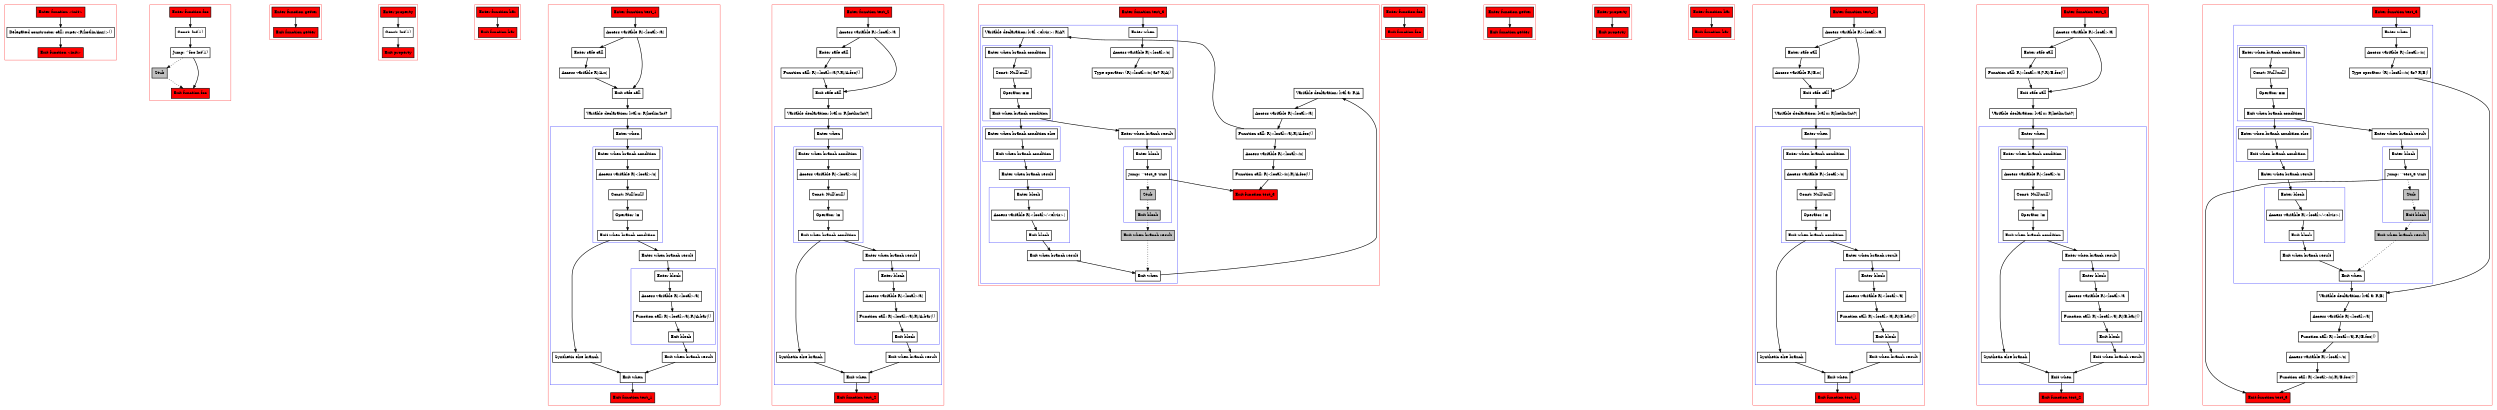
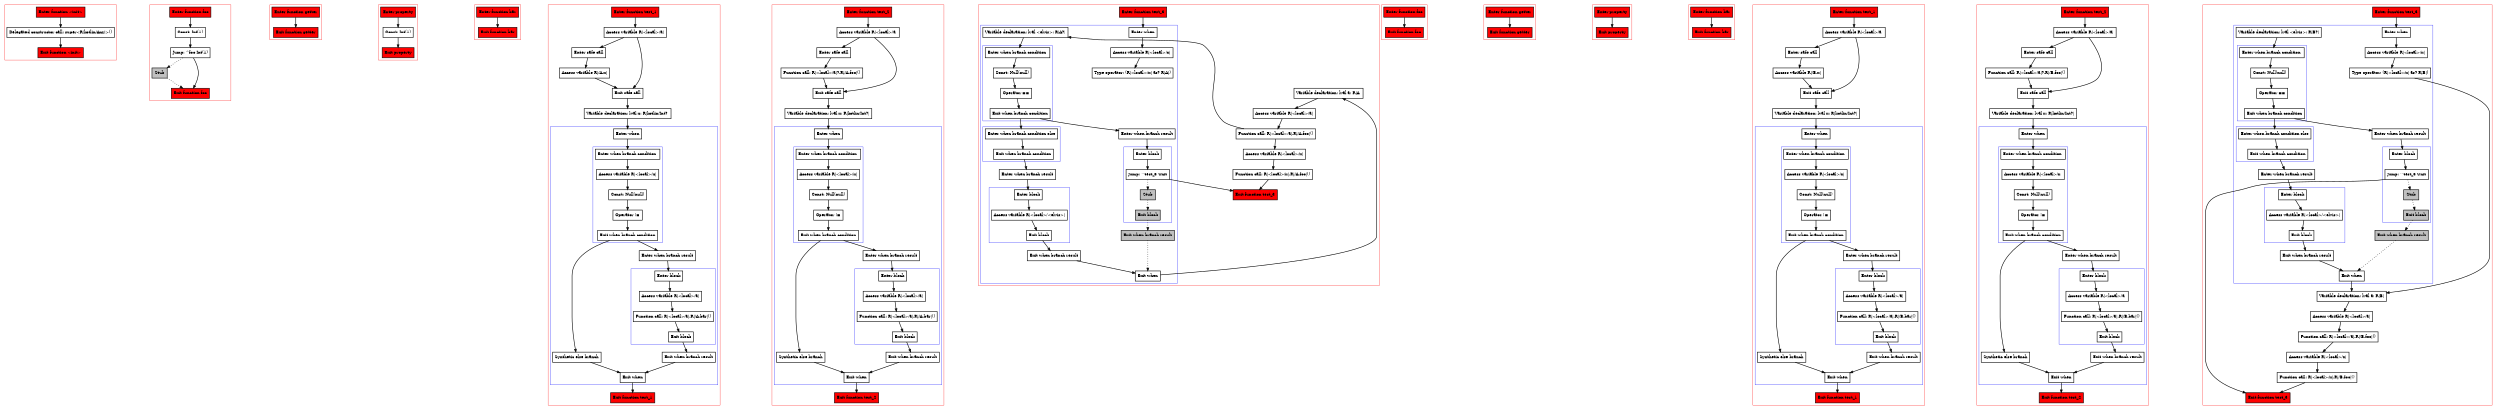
  digraph {
    nodesep=3
    node [penwidth=2 shape=box]
    edge [penwidth=2]
    n1 [fillcolor=red label="Enter function <init>" style=filled]
    n2 [label="Delegated constructor call: super<R|kotlin/Any|>()"]
    n3 [fillcolor=red label="Exit function <init>" style=filled]
    n4 [fillcolor=red label="Enter function foo" style=filled]
    n5 [label="Const: Int(1)"]
    n6 [label="Jump: ^foo Int(1)"]
    n7 [fillcolor=gray label=Stub style=filled]
    n8 [fillcolor=red label="Exit function foo" style=filled]
    n9 [fillcolor=red label="Enter function getter" style=filled]
    n10 [fillcolor=red label="Exit function getter" style=filled]
    n11 [fillcolor=red label="Enter property" style=filled]
    n12 [label="Const: Int(1)"]
    n13 [fillcolor=red label="Exit property" style=filled]
    n14 [fillcolor=red label="Enter function bar" style=filled]
    n15 [fillcolor=red label="Exit function bar" style=filled]
    n16 [label="Enter when branch condition "]
    n17 [label="Access variable R|<local>/x|"]
    n18 [label="Const: Null(null)"]
    n19 [label="Operator !="]
    n20 [label="Exit when branch condition"]
    n21 [label="Enter block"]
    n22 [label="Access variable R|<local>/a|"]
    n23 [label="Function call: R|<local>/a|.R|/A.bar|()"]
    n24 [label="Exit block"]
    n25 [label="Enter when"]
    n26 [label="Synthetic else branch"]
    n27 [label="Enter when branch result"]
    n28 [label="Exit when branch result"]
    n29 [label="Exit when"]
    n30 [fillcolor=red label="Enter function test_1" style=filled]
    n31 [label="Access variable R|<local>/a|"]
    n32 [label="Enter safe call"]
    n33 [label="Access variable R|/A.x|"]
    n34 [label="Exit safe call"]
    n35 [label="Variable declaration: lval x: R|kotlin/Int?|"]
    n36 [fillcolor=red label="Exit function test_1" style=filled]
    n37 [label="Enter when branch condition "]
    n38 [label="Access variable R|<local>/x|"]
    n39 [label="Const: Null(null)"]
    n40 [label="Operator !="]
    n41 [label="Exit when branch condition"]
    n42 [label="Enter block"]
    n43 [label="Access variable R|<local>/a|"]
    n44 [label="Function call: R|<local>/a|.R|/A.bar|()"]
    n45 [label="Exit block"]
    n46 [label="Enter when"]
    n47 [label="Synthetic else branch"]
    n48 [label="Enter when branch result"]
    n49 [label="Exit when branch result"]
    n50 [label="Exit when"]
    n51 [fillcolor=red label="Enter function test_2" style=filled]
    n52 [label="Access variable R|<local>/a|"]
    n53 [label="Enter safe call"]
    n54 [label="Function call: R|<local>/a|?.R|/A.foo|()"]
    n55 [label="Exit safe call"]
    n56 [label="Variable declaration: lval x: R|kotlin/Int?|"]
    n57 [fillcolor=red label="Exit function test_2" style=filled]
    n58 [label="Enter when branch condition "]
    n59 [label="Const: Null(null)"]
    n60 [label="Operator =="]
    n61 [label="Exit when branch condition"]
    n62 [label="Enter when branch condition else"]
    n63 [label="Exit when branch condition"]
    n64 [label="Enter block"]
    n65 [label="Access variable R|<local>/<elvis>|"]
    n66 [label="Exit block"]
    n67 [label="Enter block"]
    n68 [label="Jump: ^test_3 Unit"]
    n69 [fillcolor=gray label=Stub style=filled]
    n70 [fillcolor=gray label="Exit block" style=filled]
    n71 [label="Enter when"]
    n72 [label="Access variable R|<local>/x|"]
    n73 [label="Type operator: (R|<local>/x| as? R|A|)"]
    n74 [label="Variable declaration: lval <elvis>: R|A?|"]
    n75 [label="Enter when branch result"]
    n76 [label="Exit when branch result"]
    n77 [label="Enter when branch result"]
    n78 [fillcolor=gray label="Exit when branch result" style=filled]
    n79 [label="Exit when"]
    n80 [fillcolor=red label="Enter function test_3" style=filled]
    n81 [label="Variable declaration: lval a: R|A|"]
    n82 [label="Access variable R|<local>/a|"]
    n83 [label="Function call: R|<local>/a|.R|/A.foo|()"]
    n84 [label="Access variable R|<local>/x|"]
    n85 [label="Function call: R|<local>/x|.R|/A.foo|()"]
    n86 [fillcolor=red label="Exit function test_3" style=filled]
    n87 [fillcolor=red label="Enter function foo" style=filled]
    n88 [fillcolor=red label="Exit function foo" style=filled]
    n89 [fillcolor=red label="Enter function getter" style=filled]
    n90 [fillcolor=red label="Exit function getter" style=filled]
    n91 [fillcolor=red label="Enter property" style=filled]
    n92 [fillcolor=red label="Exit property" style=filled]
    n93 [fillcolor=red label="Enter function bar" style=filled]
    n94 [fillcolor=red label="Exit function bar" style=filled]
    n95 [label="Enter when branch condition "]
    n96 [label="Access variable R|<local>/x|"]
    n97 [label="Const: Null(null)"]
    n98 [label="Operator !="]
    n99 [label="Exit when branch condition"]
    n100 [label="Enter block"]
    n101 [label="Access variable R|<local>/a|"]
    n102 [label="Function call: R|<local>/a|.R|/B.bar|()"]
    n103 [label="Exit block"]
    n104 [label="Enter when"]
    n105 [label="Synthetic else branch"]
    n106 [label="Enter when branch result"]
    n107 [label="Exit when branch result"]
    n108 [label="Exit when"]
    n109 [fillcolor=red label="Enter function test_1" style=filled]
    n110 [label="Access variable R|<local>/a|"]
    n111 [label="Enter safe call"]
    n112 [label="Access variable R|/B.x|"]
    n113 [label="Exit safe call"]
    n114 [label="Variable declaration: lval x: R|kotlin/Int?|"]
    n115 [fillcolor=red label="Exit function test_1" style=filled]
    n116 [label="Enter when branch condition "]
    n117 [label="Access variable R|<local>/x|"]
    n118 [label="Const: Null(null)"]
    n119 [label="Operator !="]
    n120 [label="Exit when branch condition"]
    n121 [label="Enter block"]
    n122 [label="Access variable R|<local>/a|"]
    n123 [label="Function call: R|<local>/a|.R|/B.bar|()"]
    n124 [label="Exit block"]
    n125 [label="Enter when"]
    n126 [label="Synthetic else branch"]
    n127 [label="Enter when branch result"]
    n128 [label="Exit when branch result"]
    n129 [label="Exit when"]
    n130 [fillcolor=red label="Enter function test_2" style=filled]
    n131 [label="Access variable R|<local>/a|"]
    n132 [label="Enter safe call"]
    n133 [label="Function call: R|<local>/a|?.R|/B.foo|()"]
    n134 [label="Exit safe call"]
    n135 [label="Variable declaration: lval x: R|kotlin/Int?|"]
    n136 [fillcolor=red label="Exit function test_2" style=filled]
    n137 [label="Enter when branch condition "]
    n138 [label="Const: Null(null)"]
    n139 [label="Operator =="]
    n140 [label="Exit when branch condition"]
    n141 [label="Enter when branch condition else"]
    n142 [label="Exit when branch condition"]
    n143 [label="Enter block"]
    n144 [label="Access variable R|<local>/<elvis>|"]
    n145 [label="Exit block"]
    n146 [label="Enter block"]
    n147 [label="Jump: ^test_3 Unit"]
    n148 [fillcolor=gray label=Stub style=filled]
    n149 [fillcolor=gray label="Exit block" style=filled]
    n150 [label="Enter when"]
    n151 [label="Access variable R|<local>/x|"]
    n152 [label="Type operator: (R|<local>/x| as? R|B|)"]
+   n153 [label="Variable declaration: lval <elvis>: R|B?|"]
    n154 [label="Enter when branch result"]
    n155 [label="Exit when branch result"]
    n156 [label="Enter when branch result"]
    n157 [fillcolor=gray label="Exit when branch result" style=filled]
    n158 [label="Exit when"]
    n159 [fillcolor=red label="Enter function test_3" style=filled]
    n160 [label="Variable declaration: lval a: R|B|"]
    n161 [label="Access variable R|<local>/a|"]
    n162 [label="Function call: R|<local>/a|.R|/B.foo|()"]
    n163 [label="Access variable R|<local>/x|"]
    n164 [label="Function call: R|<local>/x|.R|/B.foo|()"]
    n165 [fillcolor=red label="Exit function test_3" style=filled]
    subgraph cluster_1 {
      color=red
      n1
      n2
      n3
    }
    subgraph cluster_2 {
      color=red
      n4
      n5
      n6
      n7
      n8
    }
    subgraph cluster_3 {
      color=red
      n9
      n10
    }
    subgraph cluster_4 {
      color=red
      n11
      n12
      n13
    }
    subgraph cluster_5 {
      color=red
      n14
      n15
    }
    subgraph cluster_6 {
      color=red
      n30
      n31
      n32
      n33
      n34
      n35
      n36
      subgraph cluster_7 {
        color=blue
        n25
        n26
        n27
        n28
        n29
        subgraph cluster_8 {
          color=blue
          n16
          n17
          n18
          n19
          n20
        }
        subgraph cluster_9 {
          color=blue
          n21
          n22
          n23
          n24
        }
      }
    }
    subgraph cluster_10 {
      color=red
      n51
      n52
      n53
      n54
      n55
      n56
      n57
      subgraph cluster_11 {
        color=blue
        n46
        n47
        n48
        n49
        n50
        subgraph cluster_12 {
          color=blue
          n37
          n38
          n39
          n40
          n41
        }
        subgraph cluster_13 {
          color=blue
          n42
          n43
          n44
          n45
        }
      }
    }
    subgraph cluster_14 {
      color=red
      n80
      n81
      n82
      n83
      n84
      n85
      n86
      subgraph cluster_15 {
        color=blue
        n71
        n72
        n73
        n74
        n75
        n76
        n77
        n78
        n79
        subgraph cluster_16 {
          color=blue
          n58
          n59
          n60
          n61
        }
        subgraph cluster_17 {
          color=blue
          n62
          n63
        }
        subgraph cluster_18 {
          color=blue
          n64
          n65
          n66
        }
        subgraph cluster_19 {
          color=blue
          n67
          n68
          n69
          n70
        }
      }
    }
    subgraph cluster_20 {
      color=red
      n87
      n88
    }
    subgraph cluster_21 {
      color=red
      n89
      n90
    }
    subgraph cluster_22 {
      color=red
      n91
      n92
    }
    subgraph cluster_23 {
      color=red
      n93
      n94
    }
    subgraph cluster_24 {
      color=red
      n109
      n110
      n111
      n112
      n113
      n114
      n115
      subgraph cluster_25 {
        color=blue
        n104
        n105
        n106
        n107
        n108
        subgraph cluster_26 {
          color=blue
          n95
          n96
          n97
          n98
          n99
        }
        subgraph cluster_27 {
          color=blue
          n100
          n101
          n102
          n103
        }
      }
    }
    subgraph cluster_28 {
      color=red
      n130
      n131
      n132
      n133
      n134
      n135
      n136
      subgraph cluster_29 {
        color=blue
        n125
        n126
        n127
        n128
        n129
        subgraph cluster_30 {
          color=blue
          n116
          n117
          n118
          n119
          n120
        }
        subgraph cluster_31 {
          color=blue
          n121
          n122
          n123
          n124
        }
      }
    }
    subgraph cluster_32 {
      color=red
      n159
      n160
      n161
      n162
      n163
      n164
      n165
      subgraph cluster_33 {
        color=blue
        n150
        n151
        n152
+       n153
        n154
        n155
        n156
        n157
        n158
        subgraph cluster_34 {
          color=blue
          n137
          n138
          n139
          n140
        }
        subgraph cluster_35 {
          color=blue
          n141
          n142
        }
        subgraph cluster_36 {
          color=blue
          n143
          n144
          n145
        }
        subgraph cluster_37 {
          color=blue
          n146
          n147
          n148
          n149
        }
      }
    }
    n1 -> n2
    n2 -> n3
    n4 -> n5
    n5 -> n6
    n6 -> n7 [style=dotted]
    n6 -> n8
    n7 -> n8 [style=dotted]
    n9 -> n10
    n11 -> n12
    n12 -> n13
    n14 -> n15
    n16 -> n17
    n17 -> n18
    n18 -> n19
    n19 -> n20
    n20 -> n26
    n20 -> n27
    n21 -> n22
    n22 -> n23
    n23 -> n24
    n24 -> n28
    n25 -> n16
    n26 -> n29
    n27 -> n21
    n28 -> n29
    n29 -> n36
    n30 -> n31
    n31 -> n32
    n31 -> n34
    n32 -> n33
    n33 -> n34
    n34 -> n35
    n35 -> n25
    n37 -> n38
    n38 -> n39
    n39 -> n40
    n40 -> n41
    n41 -> n47
    n41 -> n48
    n42 -> n43
    n43 -> n44
    n44 -> n45
    n45 -> n49
    n46 -> n37
    n47 -> n50
    n48 -> n42
    n49 -> n50
    n50 -> n57
    n51 -> n52
    n52 -> n53
    n52 -> n55
    n53 -> n54
    n54 -> n55
    n55 -> n56
    n56 -> n46
    n58 -> n59
    n59 -> n60
    n60 -> n61
    n61 -> n62
    n61 -> n77
    n62 -> n63
    n63 -> n75
    n64 -> n65
    n65 -> n66
    n66 -> n76
    n67 -> n68
    n68 -> n69 [style=dotted]
    n68 -> n86
    n69 -> n70 [style=dotted]
    n70 -> n78 [style=dotted]
    n71 -> n72
    n72 -> n73
    n74 -> n58
    n75 -> n64
    n76 -> n79
    n77 -> n67
    n78 -> n79 [style=dotted]
    n79 -> n81
    n80 -> n71
    n81 -> n82
    n82 -> n83
    n83 -> n74
    n83 -> n84
    n84 -> n85
    n85 -> n86
    n87 -> n88
    n89 -> n90
    n91 -> n92
    n93 -> n94
    n95 -> n96
    n96 -> n97
    n97 -> n98
    n98 -> n99
    n99 -> n105
    n99 -> n106
    n100 -> n101
    n101 -> n102
    n102 -> n103
    n103 -> n107
    n104 -> n95
    n105 -> n108
    n106 -> n100
    n107 -> n108
    n108 -> n115
    n109 -> n110
    n110 -> n111
    n110 -> n113
    n111 -> n112
    n112 -> n113
    n113 -> n114
    n114 -> n104
    n116 -> n117
    n117 -> n118
    n118 -> n119
    n119 -> n120
    n120 -> n126
    n120 -> n127
    n121 -> n122
    n122 -> n123
    n123 -> n124
    n124 -> n128
    n125 -> n116
    n126 -> n129
    n127 -> n121
    n128 -> n129
    n129 -> n136
    n130 -> n131
    n131 -> n132
    n131 -> n134
    n132 -> n133
    n133 -> n134
    n134 -> n135
    n135 -> n125
    n137 -> n138
    n138 -> n139
    n139 -> n140
    n140 -> n141
    n140 -> n156
    n141 -> n142
    n142 -> n154
    n143 -> n144
    n144 -> n145
    n145 -> n155
    n146 -> n147
    n147 -> n148 [style=dotted]
    n147 -> n165
    n148 -> n149 [style=dotted]
    n149 -> n157 [style=dotted]
    n150 -> n151
    n151 -> n152
    n152 -> n160
+   n153 -> n137
    n154 -> n143
    n155 -> n158
    n156 -> n146
    n157 -> n158 [style=dotted]
    n158 -> n160
    n159 -> n150
    n160 -> n161
    n161 -> n162
    n162 -> n163
    n163 -> n164
    n164 -> n165
  }
